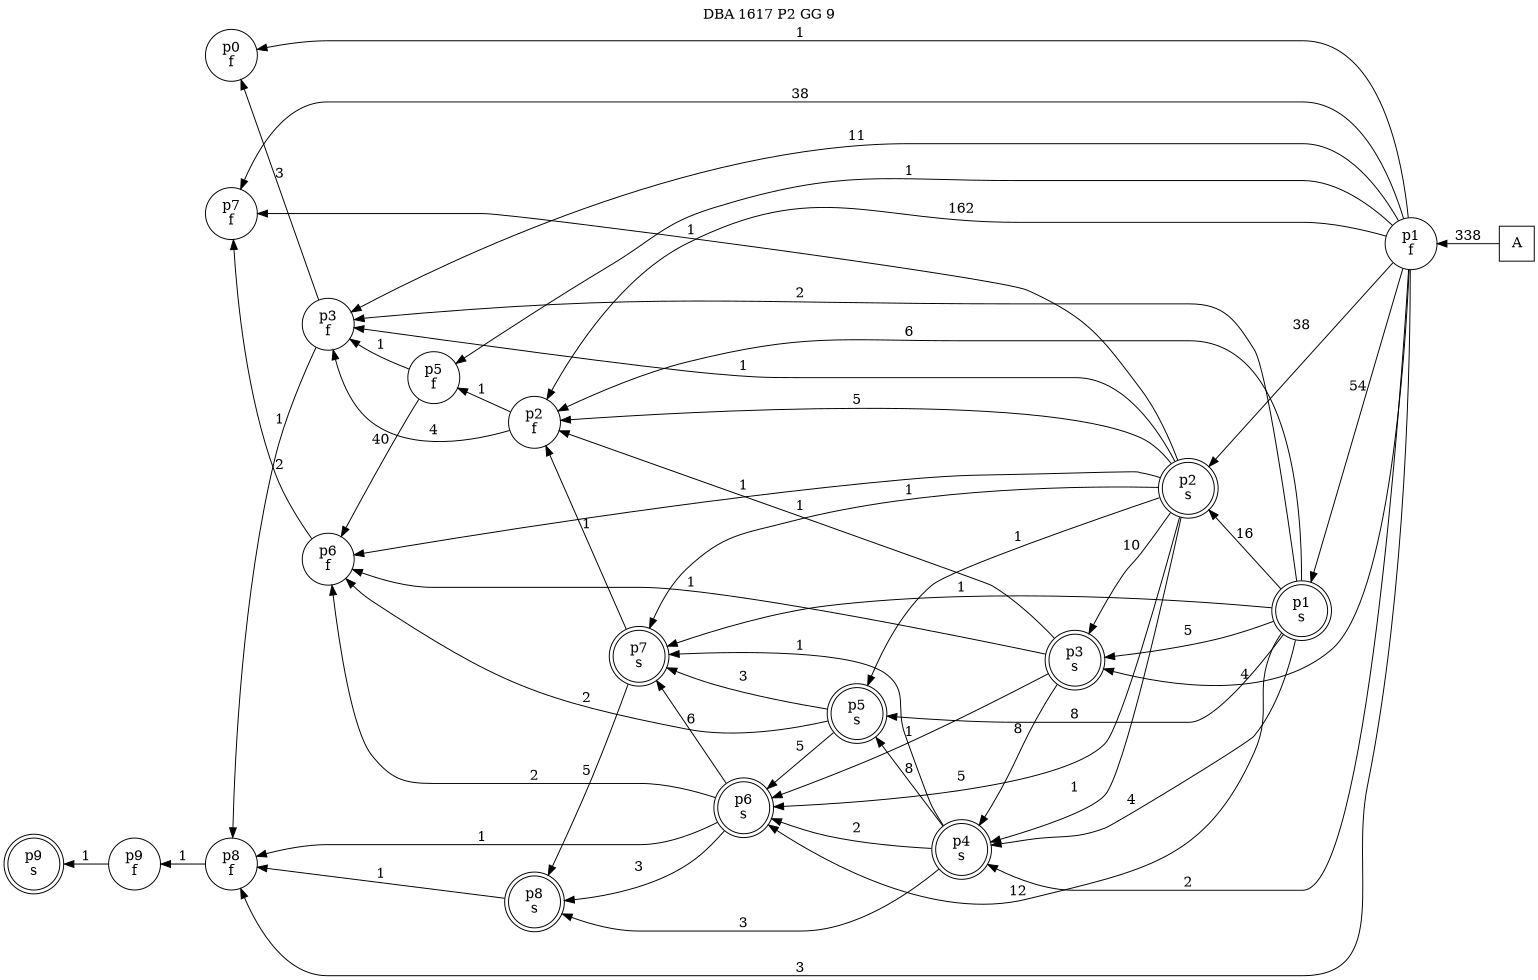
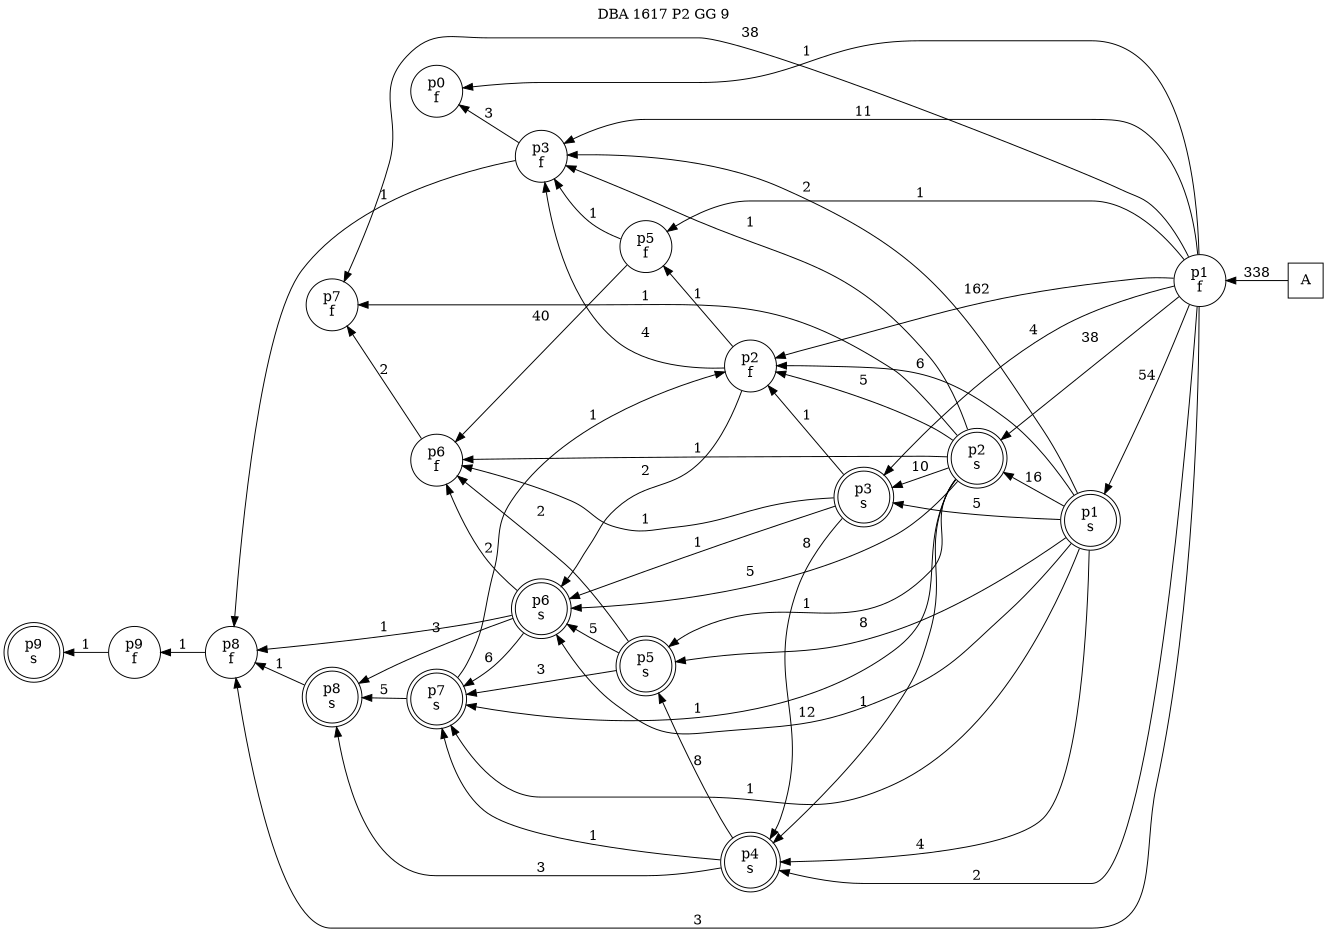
  digraph {
    label=" DBA 1617 P2 GG 9 "
    labelloc=tl
    rankdir=RL
    node [shape=circle]
    n1 [label=A shape=square]
    n2 [label="p1\nf"]
    n3 [label="p1\ns" shape=doublecircle]
    n4 [label="p3\nf"]
    n5 [label="p2\nf"]
    n6 [label="p0\nf"]
    n7 [label="p5\nf"]
    n8 [label="p7\nf"]
    n9 [label="p8\nf"]
    n10 [label="p2\ns" shape=doublecircle]
    n11 [label="p3\ns" shape=doublecircle]
    n12 [label="p4\ns" shape=doublecircle]
    n13 [label="p5\ns" shape=doublecircle]
    n14 [label="p6\ns" shape=doublecircle]
    n15 [label="p7\ns" shape=doublecircle]
    n16 [label="p6\nf"]
    n17 [label="p9\nf"]
    n18 [label="p8\ns" shape=doublecircle]
    n19 [label="p9\ns" shape=doublecircle]
    n1 -> n2 [label=338]
    n2 -> n3 [label=54]
    n2 -> n4 [label=11]
    n2 -> n5 [label=162]
    n2 -> n6 [label=1]
    n2 -> n7 [label=1]
    n2 -> n8 [label=38]
    n2 -> n9 [label=3]
    n2 -> n10 [label=38]
    n2 -> n11 [label=4]
    n2 -> n12 [label=2]
    n3 -> n4 [label=2]
    n3 -> n5 [label=6]
    n3 -> n10 [label=16]
    n3 -> n11 [label=5]
    n3 -> n12 [label=4]
    n3 -> n13 [label=8]
    n3 -> n14 [label=12]
    n3 -> n15 [label=1]
    n4 -> n6 [label=3]
    n4 -> n9 [label=1]
    n5 -> n4 [label=4]
    n5 -> n7 [label=1]
    n7 -> n4 [label=1]
    n7 -> n16 [label=40]
    n9 -> n17 [label=1]
    n10 -> n4 [label=1]
    n10 -> n5 [label=5]
    n10 -> n8 [label=1]
    n10 -> n11 [label=10]
    n10 -> n12 [label=1]
    n10 -> n13 [label=1]
    n10 -> n14 [label=5]
    n10 -> n15 [label=1]
    n10 -> n16 [label=1]
    n11 -> n5 [label=1]
    n11 -> n12 [label=8]
    n11 -> n14 [label=1]
    n11 -> n16 [label=1]
    n12 -> n13 [label=8]
-   n12 -> n14 [label=2]
+   n5 -> n14 [label=2]
    n12 -> n15 [label=1]
    n12 -> n18 [label=3]
    n13 -> n14 [label=5]
    n13 -> n15 [label=3]
    n13 -> n16 [label=2]
    n14 -> n9 [label=1]
    n14 -> n15 [label=6]
    n14 -> n16 [label=2]
    n14 -> n18 [label=3]
    n15 -> n5 [label=1]
    n15 -> n18 [label=5]
    n16 -> n8 [label=2]
    n17 -> n19 [label=1]
    n18 -> n9 [label=1]
  }
